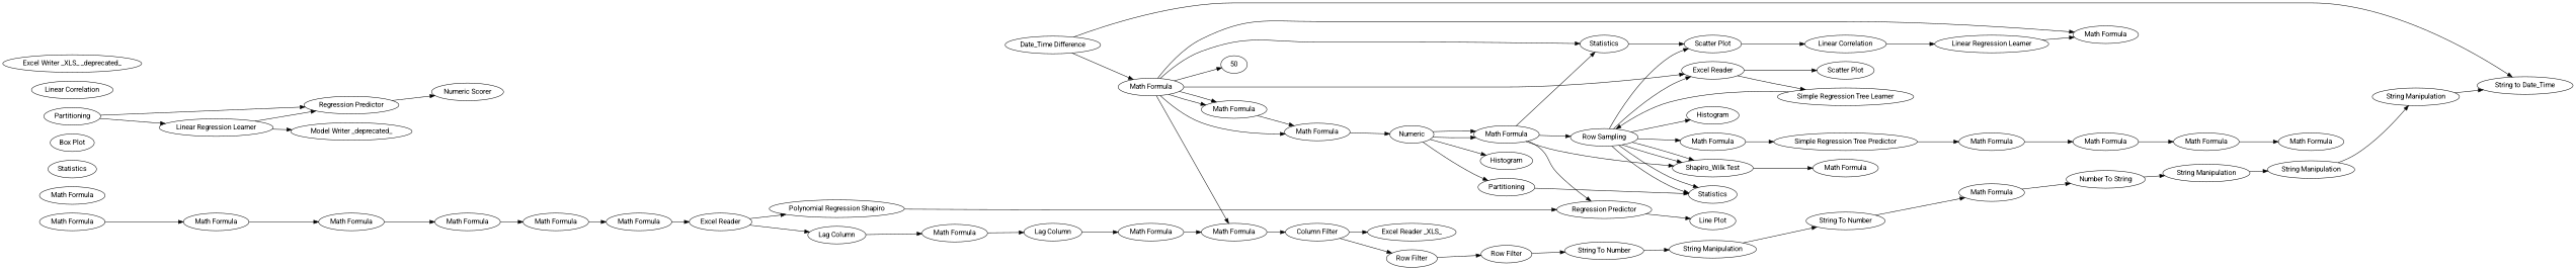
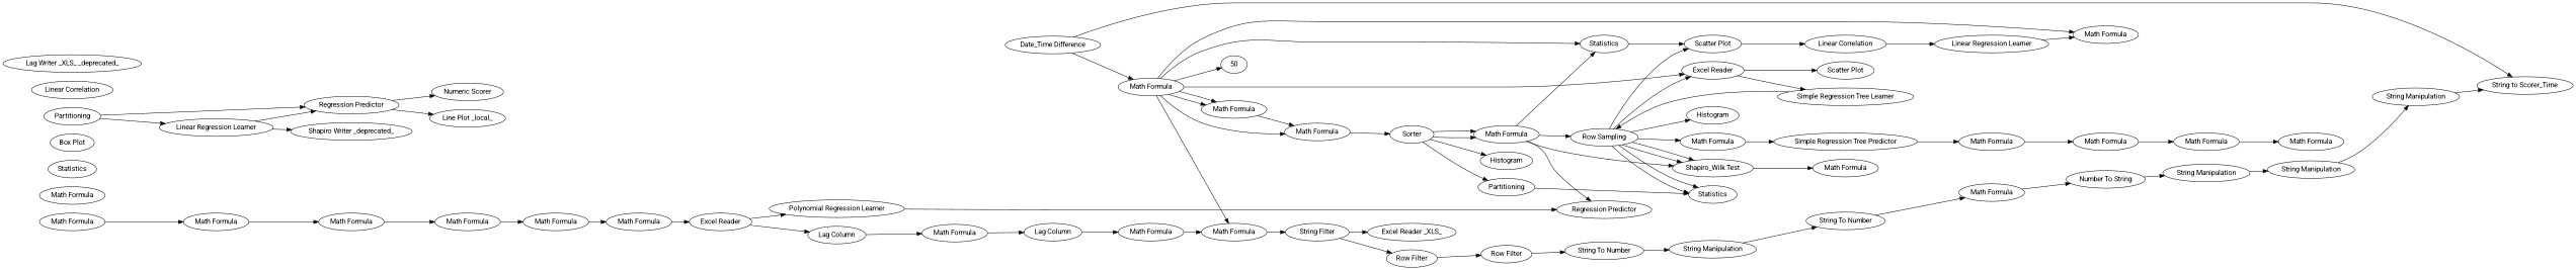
  digraph {
    fontname=Roboto
    rankdir=LR
    node [fontname=Roboto]
    edge [fontname=Roboto]
    n1 [label="Excel Reader _XLS_"]
-   n2 [label="Column Filter"]
+   n2 [label="String Filter"]
    n3 [label="Row Filter"]
    n4 [label="Excel Reader"]
    n5 [label="Lag Column"]
-   n6 [label="Polynomial Regression Shapiro"]
+   n6 [label="Polynomial Regression Learner"]
    n7 [label="Math Formula"]
    n8 [label="Regression Predictor"]
    n9 [label="Math Formula"]
    n10 [label="Math Formula"]
    n11 [label="Math Formula"]
    n12 [label="Math Formula"]
    n13 [label="Math Formula"]
    n14 [label="Math Formula"]
    n15 [label="Math Formula"]
    n16 [label="Math Formula"]
    n17 [label="Lag Column"]
    n18 [label="Math Formula"]
    n19 [label="Math Formula"]
    n20 [label="Math Formula"]
-   n21 [label=Numeric]
+   n21 [label=Sorter]
    n22 [label="Math Formula"]
    n23 [label=Histogram]
    n24 [label=Partitioning]
    n25 [label="Row Sampling"]
    n26 [label="Shapiro_Wilk Test"]
    n27 [label=Statistics]
    n28 [label=Statistics]
-   n29 [label="Line Plot"]
    n30 [label="Excel Reader"]
    n31 [label="Scatter Plot"]
    n32 [label="Math Formula"]
    n33 [label=Histogram]
    n34 [label="Math Formula"]
    n35 [label="Row Filter"]
    n36 [label="String To Number"]
    n37 [label="String Manipulation"]
    n38 [label="String To Number"]
    n39 [label="Math Formula"]
    n40 [label="String Manipulation"]
    n41 [label="String Manipulation"]
-   n42 [label="String to Date_Time"]
+   n42 [label="String to Scorer_Time"]
    n43 [label="Number To String"]
    n44 [label="String Manipulation"]
    n45 [label="Date_Time Difference"]
    n46 [label="Math Formula"]
    n47 [label="Math Formula"]
    50
    n49 [label="Scatter Plot"]
    n50 [label="Simple Regression Tree Learner"]
    n51 [label=Statistics]
    n52 [label="Box Plot"]
    n53 [label=Partitioning]
    n54 [label="Linear Regression Learner"]
    n55 [label="Regression Predictor"]
-   n56 [label="Model Writer _deprecated_"]
+   n56 [label="Shapiro Writer _deprecated_"]
    n57 [label="Numeric Scorer"]
+   n58 [label="Line Plot _local_"]
    n59 [label="Linear Correlation"]
-   n60 [label="Excel Writer _XLS_ _deprecated_"]
+   n60 [label="Lag Writer _XLS_ _deprecated_"]
    n61 [label="Linear Correlation"]
    n62 [label="Simple Regression Tree Predictor"]
    n63 [label="Linear Regression Learner"]
    n64 [label="Math Formula"]
    n65 [label="Math Formula"]
    n66 [label="Math Formula"]
    n67 [label="Math Formula"]
    n2 -> n1
    n2 -> n3
    n3 -> n35
    n4 -> n5
    n4 -> n6
    n5 -> n7
    n6 -> n8
    n7 -> n17
-   n8 -> n29
    n9 -> n10
    n10 -> n2
    n11 -> n12
    n12 -> n13
    n13 -> n4
    n14 -> n11
    n15 -> n16
    n16 -> n14
    n17 -> n9
    n19 -> n20
    n20 -> n21
    n21 -> n22
    n21 -> n22
    n21 -> n23
    n21 -> n24
    n22 -> n8
    n22 -> n25
    n22 -> n26
    n22 -> n27
    n24 -> n28
    n25 -> n26
    n25 -> n26
    n25 -> n28
    n25 -> n28
    n25 -> n30
    n25 -> n31
    n25 -> n32
    n25 -> n33
    n26 -> n34
    n27 -> n31
    n30 -> n49
    n30 -> n50
    n31 -> n61
    n32 -> n62
    n35 -> n36
    n36 -> n37
    n37 -> n38
    n38 -> n39
    n39 -> n43
    n40 -> n41
    n41 -> n42
    n43 -> n44
    n44 -> n40
    n45 -> n42
    n45 -> n46
    n46 -> n10
    n46 -> n19
    n46 -> n19
    n46 -> n20
    n46 -> n27
    n46 -> n30
    n46 -> n47
    n46 -> 50
    n50 -> n25
    n53 -> n54
    n53 -> n55
    n54 -> n55
    n54 -> n56
    n55 -> n57
+   n55 -> n58
    n61 -> n63
    n62 -> n64
    n63 -> n47
    n64 -> n65
    n65 -> n66
    n66 -> n67
  }
